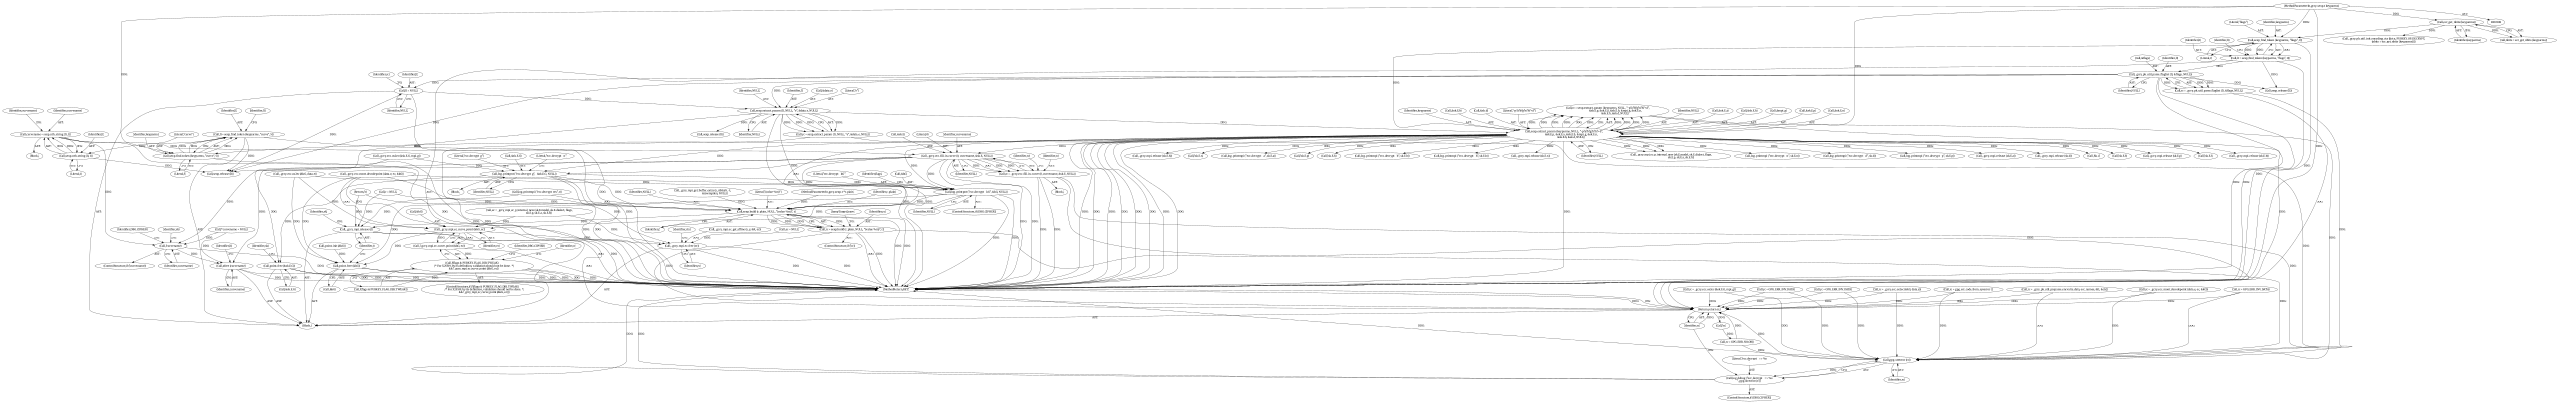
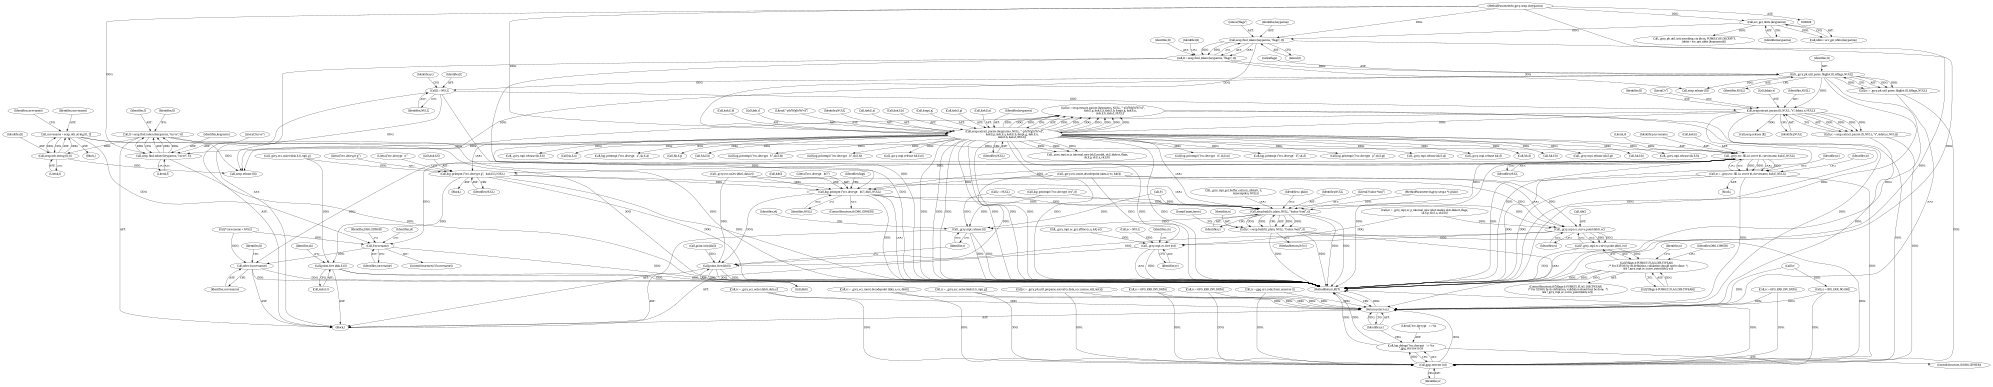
  digraph {
    fontname=Merriweather
    node [fontname=Merriweather]
    edge [fontname=Merriweather]
    n1 [label="(Call,curvename = sexp_nth_string (l1, 1))"]
    n2 [label="(Call,sexp_nth_string (l1, 1))"]
    n3 [label="(Call,_gcry_ecc_fill_in_curve (0, curvename, &sk.E, NULL))"]
    n4 [label="(Call,!curvename)"]
    n5 [label="(MethodReturn,RET)"]
    n6 [label="(Block,)"]
    n7 [label="(Literal,1)"]
    n8 [label="(Call,sexp_release (l1))"]
    n9 [label="(Call,log_printpnt (\"ecc_decrypt  g\",   &sk.E.G, NULL))"]
    n10 [label="(Call,log_printpnt (\"ecc_decrypt    kG\", &kG, NULL))"]
    n11 [label="(Call,sexp_build (r_plain, NULL, \"(value %m)\", r))"]
    n12 [label="(Call,rc = _gcry_ecc_fill_in_curve (0, curvename, &sk.E, NULL))"]
    n13 [label="(Call,xfree (curvename))"]
    n14 [label="(Identifier,NULL)"]
    n15 [label="(Identifier,curvename)"]
    n16 [label="(ControlStructure,if (!curvename))"]
    n17 [label="(Return,return rc;)"]
    n18 [label="(Call,l1 = sexp_find_token (keyparms, \"curve\", 5))"]
    n19 [label="(Call,sexp_find_token (keyparms, \"curve\", 5))"]
    n20 [label="(Block,)"]
    n21 [label="(Literal,5)"]
    n22 [label="(Call,sexp_extract_param (keyparms, NULL, \"-p?a?b?g?n?h?+d\",\n                           &sk.E.p, &sk.E.a, &sk.E.b, &mpi_g, &sk.E.n,\n                           &sk.E.h, &sk.d, NULL))"]
    n23 [label="(Call,_gcry_mpi_ec_p_internal_new (sk.E.model, sk.E.dialect, flags,\n                                    sk.E.p, sk.E.a, sk.E.b))"]
    n24 [label="(Call,rc = sexp_extract_param (keyparms, NULL, \"-p?a?b?g?n?h?+d\",\n                           &sk.E.p, &sk.E.a, &sk.E.b, &mpi_g, &sk.E.n,\n                           &sk.E.h, &sk.d, NULL))"]
    n25 [label="(Call,log_printmpi (\"ecc_decrypt    n\", sk.E.n))"]
    n26 [label="(Call,log_printmpi (\"ecc_decrypt    d\", sk.d))"]
    n27 [label="(Call,log_printmpi (\"ecc_decrypt    p\", sk.E.p))"]
    n28 [label="(Call,_gcry_mpi_release (sk.E.a))"]
    n29 [label="(Call,_gcry_mpi_release (sk.d))"]
    n30 [label="(Call,!sk.d)"]
    n31 [label="(Call,!sk.E.b)"]
    n32 [label="(Call,_gcry_mpi_release (sk.E.p))"]
    n33 [label="(Call,!sk.E.h)"]
    n34 [label="(Call,_gcry_mpi_release (sk.E.b))"]
    n35 [label="(Identifier,NULL)"]
    n36 [label="(Call,_gcry_mpi_release (sk.E.h))"]
    n37 [label="(Call,!sk.E.n)"]
    n38 [label="(Call,log_printmpi (\"ecc_decrypt    a\", sk.E.a))"]
    n39 [label="(Call,!sk.E.p)"]
    n40 [label="(Call,!sk.E.h)"]
    n41 [label="(Call,log_printmpi (\"ecc_decrypt    b\", sk.E.b))"]
    n42 [label="(Call,log_printmpi (\"ecc_decrypt    h\", sk.E.h))"]
    n43 [label="(Call,_gcry_mpi_release (sk.E.n))"]
    n44 [label="(Call,point_free (&sk.E.G))"]
    n45 [label="(Block,)"]
    n46 [label="(Identifier,NULL)"]
    n47 [label="(Call,_gcry_mpi_ec_curve_point (&kG, ec))"]
    n48 [label="(Call,point_free (&kG))"]
    n49 [label="(ControlStructure,if (DBG_CIPHER))"]
    n50 [label="(Identifier,NULL)"]
    n51 [label="(Call,rc = sexp_build (r_plain, NULL, \"(value %m)\", r))"]
    n52 [label="(Call,_gcry_mpi_release (r))"]
    n53 [label="(Identifier,r)"]
    n54 [label="(Call,gpg_strerror (rc))"]
    n55 [label="(Call,sexp_find_token (keyparms, \"flags\", 0))"]
    n56 [label="(Call,l1 = sexp_find_token (keyparms, \"flags\", 0))"]
    n57 [label="(Literal,0)"]
    n58 [label="(Call,_gcry_pk_util_parse_flaglist (l1, &flags, NULL))"]
    n59 [label="(Call,sexp_release (l1))"]
    n60 [label="(Call,ecc_get_nbits (keyparms))"]
    n61 [label="(Identifier,keyparms)"]
    n62 [label="(Call,nbits = ecc_get_nbits (keyparms))"]
    n63 [label="(Call,_gcry_pk_util_init_encoding_ctx (&ctx, PUBKEY_OP_DECRYPT,\n                                   (nbits = ecc_get_nbits (keyparms))))"]
    n64 [label="(MethodParameterIn,gcry_sexp_t keyparms)"]
    1000108
    n66 [label="(Call,sexp_extract_param (l1, NULL, \"e\", &data_e, NULL))"]
    n67 [label="(Call,sexp_release (l1))"]
    n68 [label="(Call,rc = sexp_extract_param (l1, NULL, \"e\", &data_e, NULL))"]
    n69 [label="(Identifier,NULL)"]
    n70 [label="(Call,l1 = NULL)"]
    n71 [label="(Identifier,NULL)"]
    n72 [label="(Identifier,NULL)"]
    n73 [label="(Call,rc = _gcry_pk_util_parse_flaglist (l1, &flags, NULL))"]
    n74 [label="(Block,)"]
    n75 [label="(Identifier,curvename)"]
    n76 [label="(Call,log_debug (\"ecc_decrypt    => %s\n\", gpg_strerror (rc)))"]
    n77 [label="(Identifier,rc)"]
    n78 [label="(Identifier,rc)"]
    n79 [label="(ControlStructure,if (DBG_CIPHER))"]
    n80 [label="(Call,&sk.E.G)"]
    n81 [label="(Call,!_gcry_mpi_ec_curve_point (&kG, ec))"]
    n82 [label="(Call,_gcry_mpi_ec_free (ec))"]
    n83 [label="(Identifier,ec)"]
    n84 [label="(Call,&kG)"]
    n85 [label="(Call,!(flags & PUBKEY_FLAG_DJB_TWEAK)\n       /* For X25519, by its definition, validation should not be done.  */\n      && !_gcry_mpi_ec_curve_point (&kG, ec))"]
    n86 [label="(Identifier,ec)"]
    n87 [label="(ControlStructure,if (!(flags & PUBKEY_FLAG_DJB_TWEAK)\n       /* For X25519, by its definition, validation should not be done.  */\n      && !_gcry_mpi_ec_curve_point (&kG, ec)))"]
    n88 [label="(Call,!(flags & PUBKEY_FLAG_DJB_TWEAK))"]
-   n89 [label="(ControlStructure,if (!rc))"]
+   n89 [label="(MethodReturn,if (!rc))"]
    n90 [label="(Identifier,r)"]
    n91 [label="(Call,&sk.E.b)"]
    n92 [label="(Call,&flags)"]
    n93 [label="(Identifier,DBG_CIPHER)"]
    n94 [label="(Call,_gcry_mpi_get_buffer_extra (x, nbits/8, -1,\n                                             &rawmpilen, NULL))"]
    n95 [label="(Call,r = NULL)"]
    n96 [label="(Identifier,curvename)"]
    n97 [label="(Call,point_init (&kG))"]
    n98 [label="(Identifier,rc)"]
    n99 [label="(Identifier,l1)"]
    n100 [label="(Call,&sk.d)"]
    n101 [label="(Identifier,rc)"]
    n102 [label="(Identifier,rc)"]
    n103 [label="(Call,rc = _gcry_ecc_os2ec (&kG, data_e))"]
    n104 [label="(Identifier,l1)"]
    n105 [label="(Call,_gcry_ecc_os2ec (&kG, data_e))"]
    n106 [label="(Identifier,keyparms)"]
    n107 [label="(Call,_gcry_mpi_ec_get_affine (x, y, &R, ec))"]
    n108 [label="(Identifier,curvename)"]
    n109 [label="(Identifier,r_plain)"]
    n110 [label="(JumpTarget,leave:)"]
    n111 [label="(Identifier,sk)"]
    n112 [label="(Call,rc = _gcry_ecc_os2ec (&sk.E.G, mpi_g))"]
    n113 [label="(Literal,\"-p?a?b?g?n?h?+d\")"]
    n114 [label="(Identifier,NULL)"]
    n115 [label="(Call,&data_e)"]
    n116 [label="(Call,&sk.E.a)"]
    n117 [label="(Call,&sk.E.G)"]
    n118 [label="(Identifier,NULL)"]
    n119 [label="(Call,&sk.E.h)"]
    n120 [label="(Identifier,sk)"]
    n121 [label="(Call,&mpi_g)"]
    n122 [label="(Call,ec = NULL)"]
    n123 [label="(Identifier,NULL)"]
    n124 [label="(Literal,\"curve\")"]
    n125 [label="(Identifier,l1)"]
    n126 [label="(Literal,\"ecc_decrypt    => %s\n\")"]
    n127 [label="(Call,&sk.E.p)"]
    n128 [label="(Call,rc = _gcry_pk_util_preparse_encval (s_data, ecc_names, &l1, &ctx))"]
    n129 [label="(Literal,\"flags\")"]
    n130 [label="(Identifier,ctx)"]
    n131 [label="(Call,rc = GPG_ERR_INV_DATA)"]
    n132 [label="(Identifier,rc)"]
    n133 [label="(Identifier,sk)"]
    n134 [label="(Call,&kG)"]
    n135 [label="(Call,&kG)"]
    n136 [label="(Literal,\"ecc_decrypt    kG\")"]
    n137 [label="(Call,rc = gpg_err_code_from_syserror ())"]
    n138 [label="(Identifier,keyparms)"]
    n139 [label="(Call,log_printmpi (\"ecc_decrypt  res\", r))"]
    n140 [label="(Identifier,l1)"]
    n141 [label="(Call,&sk.E.n)"]
    n142 [label="(Literal,\"(value %m)\")"]
    n143 [label="(Identifier,l1)"]
-   n144 [label="(Return,!r)"]
+   n144 [label="(Call,!r)"]
    n145 [label="(Identifier,curvename)"]
    n146 [label="(Call,rc = GPG_ERR_NO_OBJ)"]
    n147 [label="(Call,ec = _gcry_mpi_ec_p_internal_new (sk.E.model, sk.E.dialect, flags,\n                                    sk.E.p, sk.E.a, sk.E.b))"]
    n148 [label="(Literal,\"ecc_decrypt  g\")"]
    n149 [label="(Identifier,DBG_CIPHER)"]
    n150 [label="(Identifier,keyparms)"]
    n151 [label="(Call,rc = GPG_ERR_INV_DATA)"]
    n152 [label="(Call,_gcry_ecc_os2ec (&sk.E.G, mpi_g))"]
    n153 [label="(Call,!rc)"]
    n154 [label="(MethodParameterIn,gcry_sexp_t *r_plain)"]
    n155 [label="(Call,rc = _gcry_ecc_mont_decodepoint (data_e, ec, &kG))"]
    n156 [label="(Call,&sk.E)"]
    n157 [label="(Identifier,rc)"]
    n158 [label="(Identifier,l1)"]
    n159 [label="(Literal,0)"]
    n160 [label="(Identifier,l1)"]
    n161 [label="(Literal,\"ecc_decrypt    n\")"]
    n162 [label="(Identifier,flags)"]
    n163 [label="(Identifier,l1)"]
    n164 [label="(Call,_gcry_ecc_mont_decodepoint (data_e, ec, &kG))"]
    n165 [label="(Call,rc = GPG_ERR_INV_DATA)"]
    n166 [label="(Call,*curvename = NULL)"]
    n167 [label="(Literal,\"e\")"]
    n168 [label="(Identifier,l1)"]
    n1 -> n2 [label="CFG: "]
    n1 -> n3 [label="DDG: "]
    n1 -> n4 [label="DDG: "]
    n1 -> n5 [label="DDG: "]
    n1 -> n6 [label="AST: "]
    n2 -> n1 [label="AST: "]
    n2 -> n1 [label="DDG: "]
    n2 -> n1 [label="DDG: "]
    n2 -> n7 [label="CFG: "]
    n2 -> n8 [label="DDG: "]
    n3 -> n4 [label="DDG: "]
    n3 -> n5 [label="DDG: "]
    n3 -> n5 [label="DDG: "]
    n3 -> n9 [label="DDG: "]
    n3 -> n10 [label="DDG: "]
    n3 -> n11 [label="DDG: "]
    n3 -> n12 [label="AST: "]
    n3 -> n12 [label="DDG: "]
    n3 -> n12 [label="DDG: "]
    n3 -> n12 [label="DDG: "]
    n3 -> n12 [label="DDG: "]
    n3 -> n13 [label="DDG: "]
    n3 -> n14 [label="CFG: "]
    n4 -> n5 [label="DDG: "]
    n4 -> n13 [label="DDG: "]
    n4 -> n15 [label="CFG: "]
    n4 -> n16 [label="AST: "]
    n5 -> n17 [label="CFG: "]
    n7 -> n2 [label="AST: "]
    n9 -> n5 [label="DDG: "]
    n9 -> n5 [label="DDG: "]
    n9 -> n10 [label="DDG: "]
    n9 -> n11 [label="DDG: "]
    n9 -> n44 [label="DDG: "]
    n9 -> n45 [label="AST: "]
    n9 -> n46 [label="CFG: "]
    n10 -> n5 [label="DDG: "]
    n10 -> n5 [label="DDG: "]
    n10 -> n11 [label="DDG: "]
    n10 -> n47 [label="DDG: "]
    n10 -> n48 [label="DDG: "]
    n10 -> n49 [label="AST: "]
    n10 -> n50 [label="CFG: "]
    n11 -> n5 [label="DDG: "]
    n11 -> n5 [label="DDG: "]
    n11 -> n51 [label="AST: "]
    n11 -> n51 [label="DDG: "]
    n11 -> n51 [label="DDG: "]
    n11 -> n51 [label="DDG: "]
    n11 -> n51 [label="DDG: "]
    n11 -> n52 [label="DDG: "]
    n11 -> n53 [label="CFG: "]
    n12 -> n3 [label="CFG: "]
    n12 -> n5 [label="DDG: "]
    n12 -> n5 [label="DDG: "]
    n12 -> n17 [label="DDG: "]
    n12 -> n54 [label="DDG: "]
    n12 -> n74 [label="AST: "]
    n13 -> n5 [label="DDG: "]
    n13 -> n5 [label="DDG: "]
    n13 -> n20 [label="AST: "]
    n13 -> n75 [label="CFG: "]
    n14 -> n3 [label="AST: "]
    n15 -> n4 [label="AST: "]
    n17 -> n5 [label="DDG: "]
    n17 -> n20 [label="AST: "]
    n17 -> n78 [label="CFG: "]
    n18 -> n2 [label="DDG: "]
    n18 -> n5 [label="DDG: "]
    n18 -> n8 [label="DDG: "]
    n18 -> n19 [label="CFG: "]
    n18 -> n20 [label="AST: "]
    n19 -> n5 [label="DDG: "]
    n19 -> n18 [label="AST: "]
    n19 -> n18 [label="DDG: "]
    n19 -> n18 [label="DDG: "]
    n19 -> n18 [label="DDG: "]
    n19 -> n21 [label="CFG: "]
    n21 -> n19 [label="AST: "]
    n22 -> n3 [label="DDG: "]
    n22 -> n5 [label="DDG: "]
    n22 -> n5 [label="DDG: "]
    n22 -> n5 [label="DDG: "]
    n22 -> n5 [label="DDG: "]
    n22 -> n5 [label="DDG: "]
    n22 -> n5 [label="DDG: "]
    n22 -> n5 [label="DDG: "]
    n22 -> n5 [label="DDG: "]
    n22 -> n5 [label="DDG: "]
    n22 -> n9 [label="DDG: "]
    n22 -> n10 [label="DDG: "]
    n22 -> n11 [label="DDG: "]
    n22 -> n19 [label="DDG: "]
    n22 -> n23 [label="DDG: "]
    n22 -> n23 [label="DDG: "]
    n22 -> n23 [label="DDG: "]
    n22 -> n24 [label="AST: "]
    n22 -> n24 [label="DDG: "]
    n22 -> n24 [label="DDG: "]
    n22 -> n24 [label="DDG: "]
    n22 -> n24 [label="DDG: "]
    n22 -> n24 [label="DDG: "]
    n22 -> n24 [label="DDG: "]
    n22 -> n24 [label="DDG: "]
    n22 -> n24 [label="DDG: "]
    n22 -> n24 [label="DDG: "]
    n22 -> n24 [label="DDG: "]
    n22 -> n25 [label="DDG: "]
    n22 -> n26 [label="DDG: "]
    n22 -> n27 [label="DDG: "]
    n22 -> n28 [label="DDG: "]
    n22 -> n29 [label="DDG: "]
    n22 -> n30 [label="DDG: "]
    n22 -> n31 [label="DDG: "]
    n22 -> n32 [label="DDG: "]
    n22 -> n33 [label="DDG: "]
    n22 -> n34 [label="DDG: "]
    n22 -> n35 [label="CFG: "]
    n22 -> n36 [label="DDG: "]
    n22 -> n37 [label="DDG: "]
    n22 -> n38 [label="DDG: "]
    n22 -> n39 [label="DDG: "]
    n22 -> n40 [label="DDG: "]
    n22 -> n41 [label="DDG: "]
    n22 -> n42 [label="DDG: "]
    n22 -> n43 [label="DDG: "]
    n24 -> n17 [label="DDG: "]
    n24 -> n22 [label="CFG: "]
    n24 -> n54 [label="DDG: "]
    n35 -> n22 [label="AST: "]
    n44 -> n5 [label="DDG: "]
    n44 -> n5 [label="DDG: "]
    n44 -> n20 [label="AST: "]
    n44 -> n80 [label="CFG: "]
    n46 -> n9 [label="AST: "]
    n47 -> n48 [label="DDG: "]
    n47 -> n81 [label="AST: "]
    n47 -> n81 [label="DDG: "]
    n47 -> n81 [label="DDG: "]
    n47 -> n82 [label="DDG: "]
    n47 -> n83 [label="CFG: "]
    n48 -> n5 [label="DDG: "]
    n48 -> n5 [label="DDG: "]
    n48 -> n20 [label="AST: "]
    n48 -> n84 [label="CFG: "]
    n50 -> n10 [label="AST: "]
    n51 -> n5 [label="DDG: "]
    n51 -> n5 [label="DDG: "]
    n51 -> n11 [label="CFG: "]
    n51 -> n17 [label="DDG: "]
    n51 -> n54 [label="DDG: "]
    n51 -> n89 [label="AST: "]
    n52 -> n5 [label="DDG: "]
    n52 -> n5 [label="DDG: "]
    n52 -> n20 [label="AST: "]
    n52 -> n90 [label="CFG: "]
    n53 -> n11 [label="AST: "]
    n54 -> n5 [label="DDG: "]
    n54 -> n17 [label="DDG: "]
    n54 -> n76 [label="AST: "]
    n54 -> n76 [label="DDG: "]
    n54 -> n77 [label="CFG: "]
    n55 -> n5 [label="DDG: "]
    n55 -> n22 [label="DDG: "]
    n55 -> n56 [label="AST: "]
    n55 -> n56 [label="DDG: "]
    n55 -> n56 [label="DDG: "]
    n55 -> n56 [label="DDG: "]
    n55 -> n57 [label="CFG: "]
    n56 -> n5 [label="DDG: "]
    n56 -> n20 [label="AST: "]
    n56 -> n55 [label="CFG: "]
    n56 -> n58 [label="DDG: "]
    n56 -> n59 [label="DDG: "]
    n57 -> n55 [label="AST: "]
    n58 -> n5 [label="DDG: "]
    n58 -> n5 [label="DDG: "]
    n58 -> n8 [label="DDG: "]
    n58 -> n59 [label="DDG: "]
    n58 -> n66 [label="DDG: "]
    n58 -> n70 [label="DDG: "]
    n58 -> n72 [label="CFG: "]
    n58 -> n73 [label="AST: "]
    n58 -> n73 [label="DDG: "]
    n58 -> n73 [label="DDG: "]
    n58 -> n73 [label="DDG: "]
    n60 -> n55 [label="DDG: "]
    n60 -> n61 [label="CFG: "]
    n60 -> n62 [label="AST: "]
    n60 -> n62 [label="DDG: "]
    n60 -> n63 [label="DDG: "]
    n61 -> n60 [label="AST: "]
    n62 -> n60 [label="CFG: "]
    n64 -> n5 [label="DDG: "]
    n64 -> n19 [label="DDG: "]
    n64 -> n22 [label="DDG: "]
    n64 -> n55 [label="DDG: "]
    n64 -> n60 [label="DDG: "]
    n64 -> 1000108 [label="AST: "]
    n66 -> n5 [label="DDG: "]
    n66 -> n5 [label="DDG: "]
    n66 -> n8 [label="DDG: "]
    n66 -> n22 [label="DDG: "]
    n66 -> n67 [label="DDG: "]
    n66 -> n68 [label="AST: "]
    n66 -> n68 [label="DDG: "]
    n66 -> n68 [label="DDG: "]
    n66 -> n68 [label="DDG: "]
    n66 -> n68 [label="DDG: "]
    n66 -> n69 [label="CFG: "]
    n68 -> n17 [label="DDG: "]
    n68 -> n54 [label="DDG: "]
    n68 -> n66 [label="CFG: "]
    n69 -> n66 [label="AST: "]
    n70 -> n5 [label="DDG: "]
    n70 -> n8 [label="DDG: "]
    n70 -> n20 [label="AST: "]
    n70 -> n66 [label="DDG: "]
    n70 -> n71 [label="CFG: "]
    n71 -> n70 [label="AST: "]
    n72 -> n58 [label="AST: "]
    n73 -> n17 [label="DDG: "]
    n73 -> n54 [label="DDG: "]
    n73 -> n58 [label="CFG: "]
    n75 -> n13 [label="AST: "]
    n76 -> n5 [label="DDG: "]
    n76 -> n5 [label="DDG: "]
    n76 -> n54 [label="CFG: "]
    n76 -> n79 [label="AST: "]
    n77 -> n54 [label="AST: "]
    n78 -> n17 [label="AST: "]
    n78 -> n17 [label="DDG: "]
    n78 -> n76 [label="CFG: "]
    n80 -> n44 [label="AST: "]
    n81 -> n5 [label="DDG: "]
    n81 -> n47 [label="CFG: "]
    n81 -> n85 [label="AST: "]
    n81 -> n85 [label="DDG: "]
    n82 -> n5 [label="DDG: "]
    n82 -> n5 [label="DDG: "]
    n82 -> n20 [label="AST: "]
    n82 -> n86 [label="CFG: "]
    n83 -> n47 [label="AST: "]
    n84 -> n48 [label="AST: "]
    n85 -> n5 [label="DDG: "]
    n85 -> n5 [label="DDG: "]
    n85 -> n5 [label="DDG: "]
    n85 -> n81 [label="CFG: "]
    n85 -> n87 [label="AST: "]
    n85 -> n88 [label="CFG: "]
    n86 -> n82 [label="AST: "]
    n88 -> n85 [label="AST: "]
    n88 -> n85 [label="DDG: "]
    n90 -> n48 [label="CFG: "]
    n90 -> n52 [label="AST: "]
    n91 -> n22 [label="AST: "]
    n92 -> n58 [label="AST: "]
    n93 -> n4 [label="CFG: "]
    n94 -> n11 [label="DDG: "]
    n95 -> n11 [label="DDG: "]
    n95 -> n52 [label="DDG: "]
    n96 -> n1 [label="CFG: "]
    n97 -> n48 [label="DDG: "]
    n98 -> n85 [label="CFG: "]
    n99 -> n18 [label="AST: "]
    n100 -> n22 [label="AST: "]
    n101 -> n12 [label="AST: "]
    n102 -> n70 [label="CFG: "]
    n103 -> n17 [label="DDG: "]
    n103 -> n54 [label="DDG: "]
    n104 -> n70 [label="AST: "]
    n105 -> n10 [label="DDG: "]
    n105 -> n47 [label="DDG: "]
    n105 -> n48 [label="DDG: "]
    n106 -> n19 [label="AST: "]
    n107 -> n82 [label="DDG: "]
    n108 -> n3 [label="AST: "]
    n109 -> n11 [label="AST: "]
    n110 -> n51 [label="CFG: "]
    n111 -> n44 [label="CFG: "]
    n112 -> n17 [label="DDG: "]
    n112 -> n54 [label="DDG: "]
    n113 -> n22 [label="AST: "]
    n114 -> n22 [label="AST: "]
    n115 -> n66 [label="AST: "]
    n116 -> n22 [label="AST: "]
    n117 -> n9 [label="AST: "]
    n118 -> n11 [label="AST: "]
    n119 -> n22 [label="AST: "]
    n120 -> n52 [label="CFG: "]
    n121 -> n22 [label="AST: "]
    n122 -> n82 [label="DDG: "]
    n123 -> n66 [label="AST: "]
    n124 -> n19 [label="AST: "]
    n125 -> n13 [label="CFG: "]
    n126 -> n76 [label="AST: "]
    n127 -> n22 [label="AST: "]
    n128 -> n17 [label="DDG: "]
    n128 -> n54 [label="DDG: "]
    n129 -> n55 [label="AST: "]
    n130 -> n82 [label="CFG: "]
    n131 -> n17 [label="DDG: "]
    n131 -> n54 [label="DDG: "]
    n132 -> n12 [label="CFG: "]
    n133 -> n4 [label="CFG: "]
    n134 -> n47 [label="AST: "]
    n135 -> n10 [label="AST: "]
    n136 -> n10 [label="AST: "]
    n137 -> n17 [label="DDG: "]
    n137 -> n54 [label="DDG: "]
    n138 -> n55 [label="AST: "]
    n139 -> n11 [label="DDG: "]
    n139 -> n52 [label="DDG: "]
    n140 -> n66 [label="AST: "]
    n141 -> n22 [label="AST: "]
    n142 -> n11 [label="AST: "]
    n143 -> n2 [label="AST: "]
    n144 -> n11 [label="DDG: "]
    n144 -> n52 [label="DDG: "]
    n145 -> n1 [label="AST: "]
    n146 -> n17 [label="DDG: "]
    n146 -> n54 [label="DDG: "]
    n147 -> n47 [label="DDG: "]
    n147 -> n82 [label="DDG: "]
    n148 -> n9 [label="AST: "]
    n149 -> n85 [label="CFG: "]
    n150 -> n22 [label="AST: "]
    n151 -> n17 [label="DDG: "]
    n151 -> n54 [label="DDG: "]
    n152 -> n9 [label="DDG: "]
    n152 -> n44 [label="DDG: "]
-   n17 -> n153 [label="DDG: "]
+   n153 -> n17 [label="DDG: "]
    n153 -> n146 [label="DDG: "]
    n154 -> n11 [label="DDG: "]
    n155 -> n17 [label="DDG: "]
    n155 -> n54 [label="DDG: "]
    n156 -> n3 [label="AST: "]
    n157 -> n51 [label="AST: "]
    n158 -> n56 [label="AST: "]
    n159 -> n3 [label="AST: "]
    n160 -> n56 [label="CFG: "]
    n161 -> n9 [label="CFG: "]
    n162 -> n10 [label="CFG: "]
    n163 -> n18 [label="CFG: "]
    n164 -> n10 [label="DDG: "]
    n164 -> n47 [label="DDG: "]
    n164 -> n47 [label="DDG: "]
    n164 -> n48 [label="DDG: "]
    n164 -> n82 [label="DDG: "]
    n165 -> n17 [label="DDG: "]
    n165 -> n54 [label="DDG: "]
    n166 -> n4 [label="DDG: "]
    n166 -> n13 [label="DDG: "]
    n167 -> n66 [label="AST: "]
    n168 -> n58 [label="AST: "]
  }
